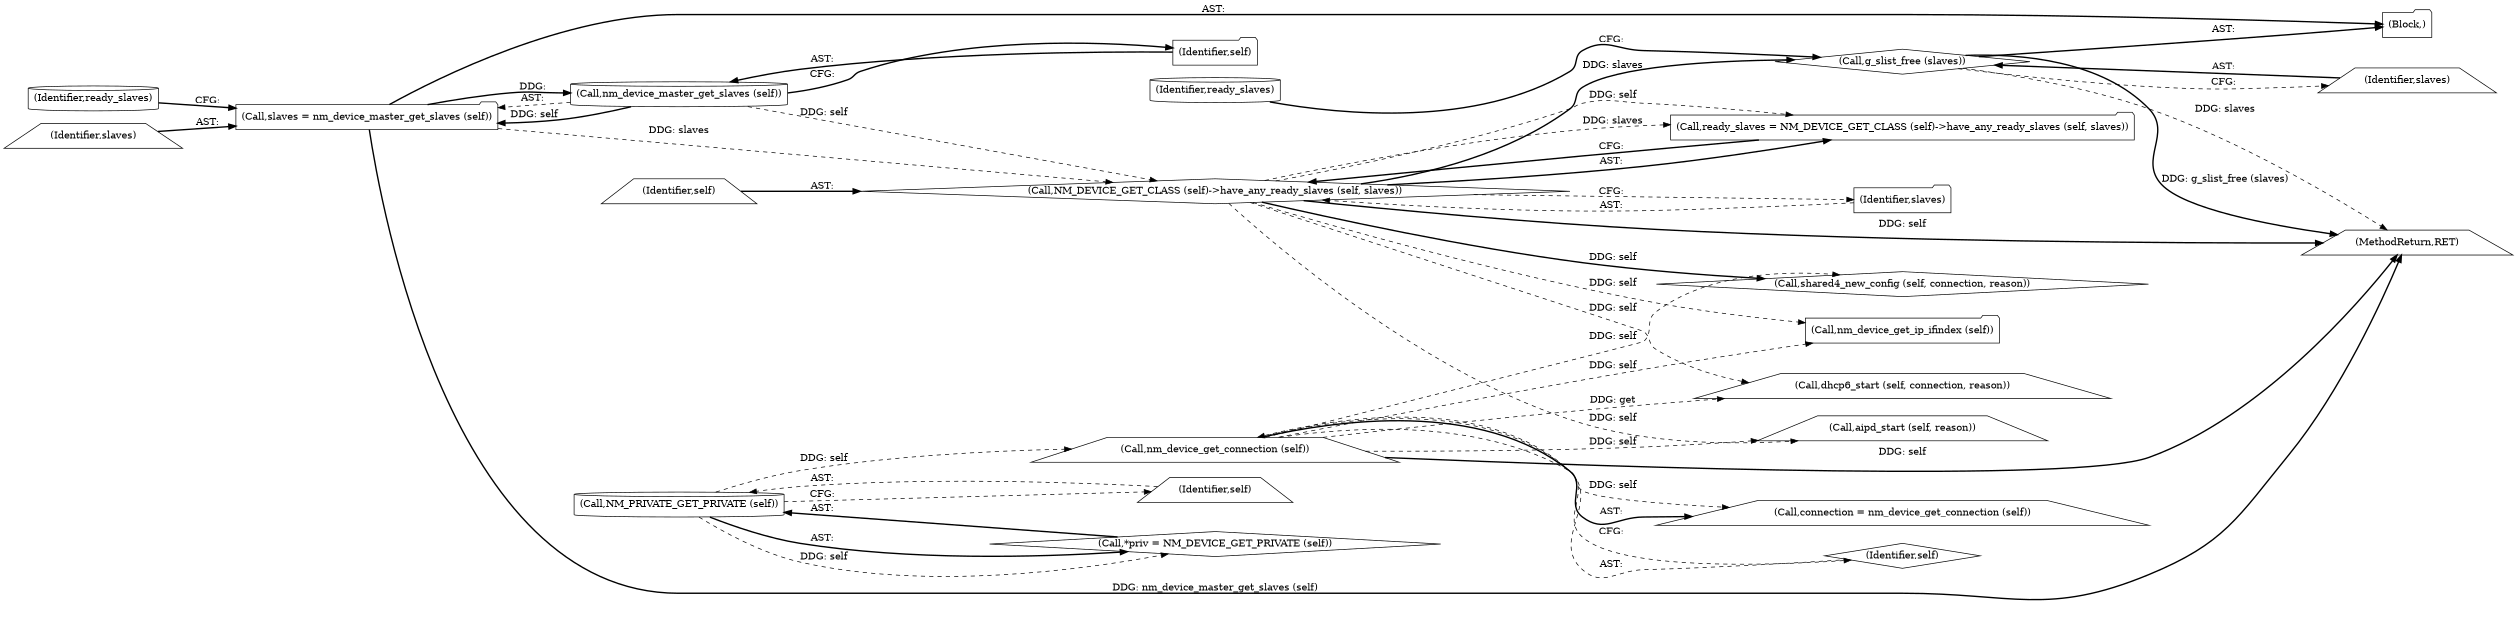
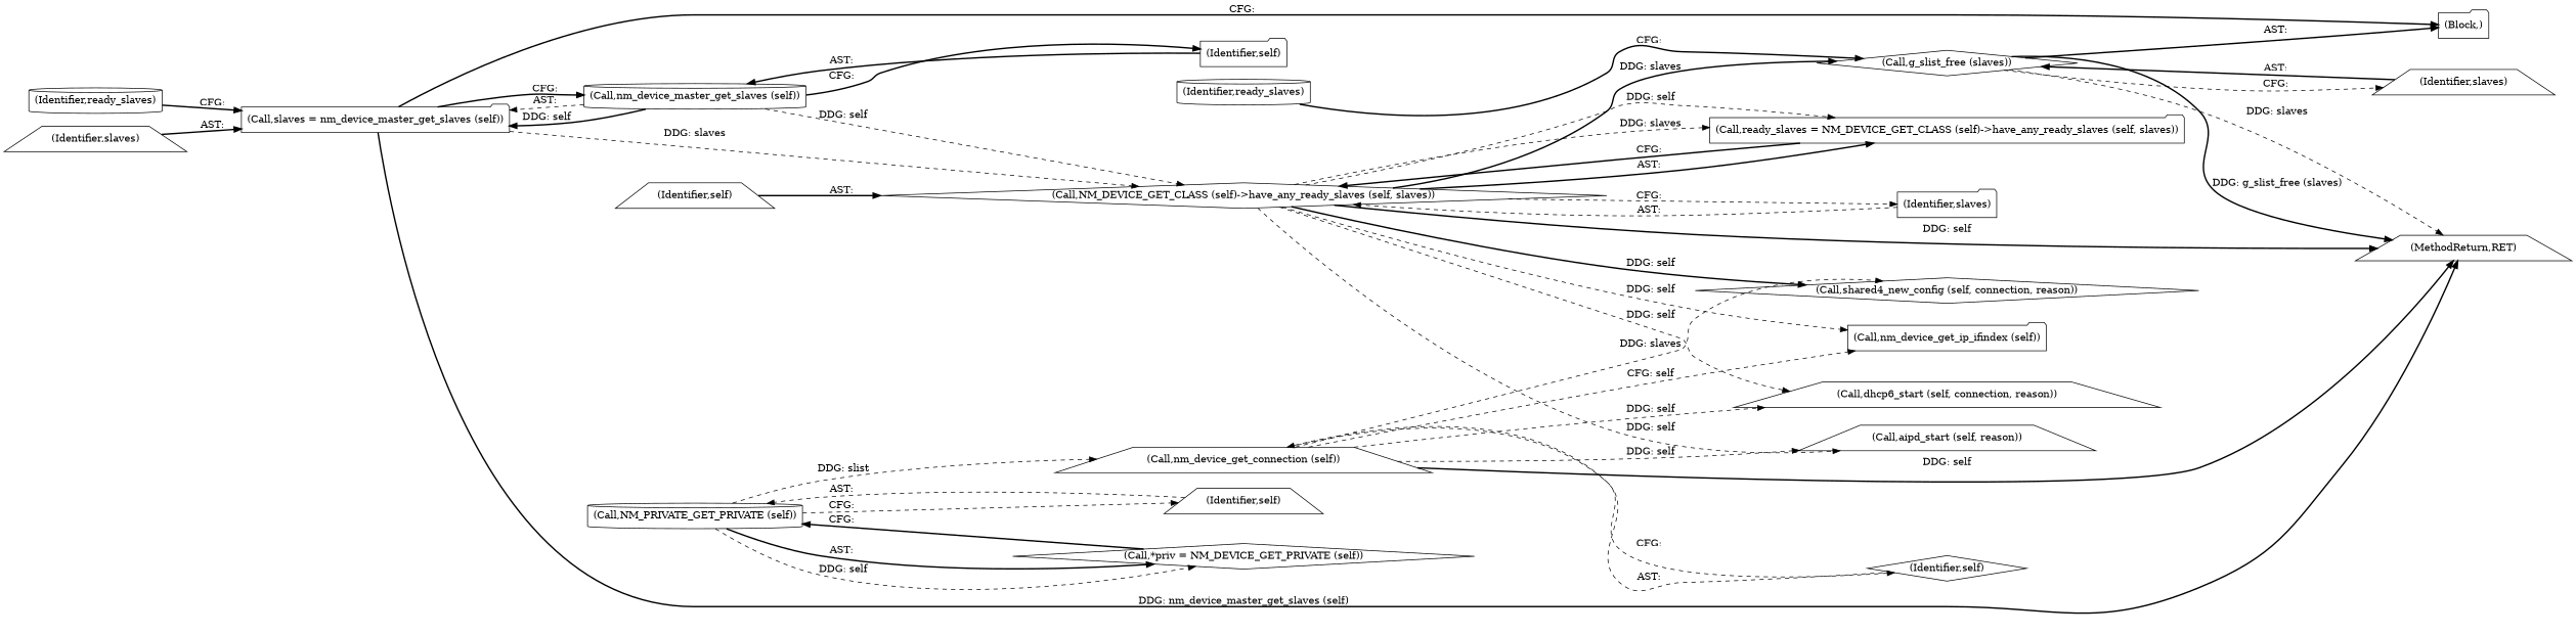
  digraph {
    rankdir=LR
    node [shape=trapezium]
    edge [style=dashed]
    n1 [label="(Call,g_slist_free (slaves))" shape=diamond]
    n2 [label="(Block,)" shape=folder]
    n3 [label="(Identifier,slaves)"]
    n4 [label="(MethodReturn,RET)"]
    n5 [label="(Call,NM_DEVICE_GET_CLASS (self)->have_any_ready_slaves (self, slaves))" shape=diamond]
    n6 [label="(Call,ready_slaves = NM_DEVICE_GET_CLASS (self)->have_any_ready_slaves (self, slaves))" shape=folder]
    n7 [label="(Call,nm_device_get_ip_ifindex (self))" shape=folder]
    n8 [label="(Call,shared4_new_config (self, connection, reason))" shape=diamond]
    n9 [label="(Call,aipd_start (self, reason))"]
    n10 [label="(Identifier,slaves)" shape=folder]
    n11 [label="(Call,dhcp6_start (self, connection, reason))"]
    n12 [label="(Call,nm_device_master_get_slaves (self))" shape=cylinder]
    n13 [label="(Call,slaves = nm_device_master_get_slaves (self))" shape=folder]
    n14 [label="(Identifier,self)" shape=folder]
    n15 [label="(Call,nm_device_get_connection (self))"]
    n16 [label="(Identifier,self)" shape=diamond]
-   n17 [label="(Call,connection = nm_device_get_connection (self))"]
    n18 [label="(Call,NM_PRIVATE_GET_PRIVATE (self))" shape=cylinder]
    n19 [label="(Call,*priv = NM_DEVICE_GET_PRIVATE (self))" shape=diamond]
    n20 [label="(Identifier,self)"]
    n21 [label="(Identifier,self)"]
    n22 [label="(Identifier,ready_slaves)" shape=cylinder]
    n23 [label="(Identifier,slaves)"]
    n24 [label="(Identifier,ready_slaves)" shape=cylinder]
    n1 -> n2 [label="AST: " style=bold]
    n1 -> n3 [label="CFG: "]
    n1 -> n4 [label="DDG: slaves"]
    n1 -> n4 [label="DDG: g_slist_free (slaves)" style=bold]
    n3 -> n1 [label="AST: " style=bold]
    n5 -> n1 [label="DDG: slaves" style=bold]
    n5 -> n4 [label="DDG: self" style=bold]
    n5 -> n6 [label="AST: " style=bold]
    n5 -> n6 [label="DDG: self"]
    n5 -> n6 [label="DDG: slaves"]
    n5 -> n7 [label="DDG: self"]
    n5 -> n8 [label="DDG: self" style=bold]
    n5 -> n9 [label="DDG: self"]
    n5 -> n10 [label="CFG: "]
    n5 -> n11 [label="DDG: self"]
    n6 -> n5 [label="CFG: " style=bold]
    n10 -> n5 [label="AST: "]
    n12 -> n5 [label="DDG: self"]
    n12 -> n13 [label="AST: "]
    n12 -> n13 [label="DDG: self" style=bold]
    n12 -> n14 [label="CFG: " style=bold]
-   n13 -> n2 [label="AST: " style=bold]
+   n13 -> n2 [label="CFG: " style=bold]
    n13 -> n4 [label="DDG: nm_device_master_get_slaves (self)" style=bold]
    n13 -> n5 [label="DDG: slaves"]
-   n13 -> n12 [label="DDG: " style=bold]
+   n13 -> n12 [label="CFG: " style=bold]
    n14 -> n12 [label="AST: " style=bold]
    n15 -> n4 [label="DDG: self" style=bold]
-   n15 -> n7 [label="DDG: self"]
-   n15 -> n8 [label="DDG: self"]
+   n15 -> n7 [label="CFG: self"]
+   n15 -> n8 [label="DDG: slaves"]
    n15 -> n9 [label="DDG: self"]
-   n15 -> n11 [label="DDG: get"]
+   n15 -> n11 [label="DDG: self"]
    n15 -> n16 [label="CFG: "]
-   n15 -> n17 [label="AST: " style=bold]
-   n15 -> n17 [label="DDG: self"]
    n16 -> n15 [label="AST: "]
-   n18 -> n15 [label="DDG: self"]
+   n18 -> n15 [label="DDG: slist"]
    n18 -> n19 [label="AST: " style=bold]
    n18 -> n19 [label="DDG: self"]
    n18 -> n20 [label="CFG: "]
-   n19 -> n18 [label="AST: " style=bold]
+   n19 -> n18 [label="CFG: " style=bold]
    n20 -> n18 [label="AST: "]
    n21 -> n5 [label="AST: " style=bold]
    n22 -> n13 [label="CFG: " style=bold]
    n23 -> n13 [label="AST: " style=bold]
    n24 -> n1 [label="CFG: " style=bold]
  }
